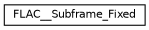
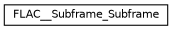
  digraph {
    rankdir=TB
-   n1 [color=black fillcolor=white fontname=Helvetica fontsize=10 height=0.2 label=FLAC__Subframe_Fixed shape=record style=filled width=0.4]
+   n1 [color=black fillcolor=white fontname=Helvetica fontsize=10 height=0.2 label=FLAC__Subframe_Subframe shape=record style=filled width=0.4]
  }
